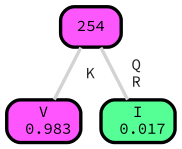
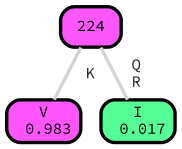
  graph {
    ranksep="0 equally"
    splines=straight
    fontname="Source Code Pro"
    node [color=black fontcolor=black fontname="Source Code Pro" penwidth=3 shape=box style="filled, rounded"]
    edge [color=lightgray fontcolor=grey14 fontname="Source Code Pro" fontweight=bold penwidth=3]
    n1 [fillcolor="#ff55ff" label="V\n 0.983"]
-   n2 [fillcolor="#fc57fd" label=254]
+   n2 [fillcolor="#fc57fd" label=224]
    n3 [fillcolor="#55ff96" label="I\n 0.017"]
    subgraph sub_1 {
      rank=same
    }
    n2 -- n1 [label=" K"]
    n2 -- n3 [label=" Q\n R"]
  }
